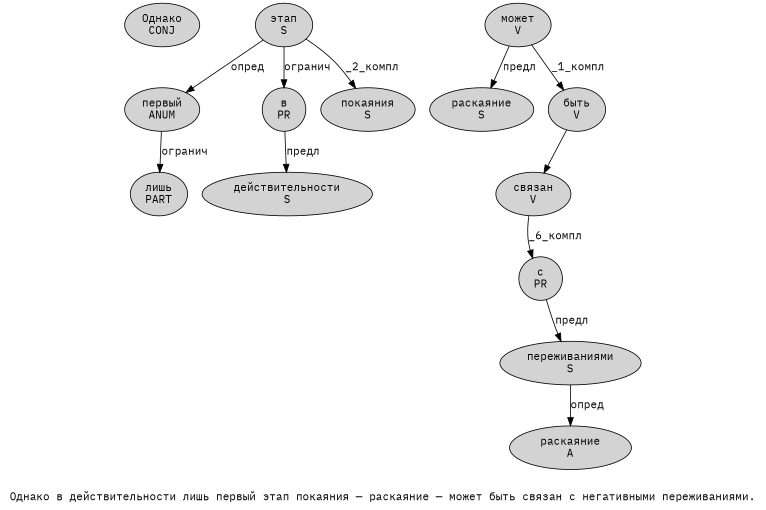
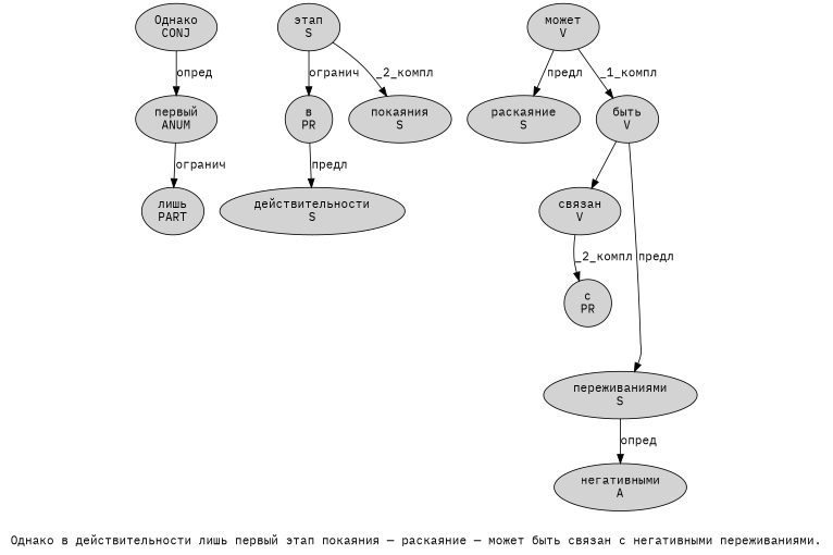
  digraph {
    fontname="IBM Plex Mono"
    label="Однако в действительности лишь первый этап покаяния — раскаяние — может быть связан с негативными переживаниями."
    node [fillcolor=lightgray fontname="IBM Plex Mono" penwidth=1 shape=ellipse style=filled]
    edge [fontname="IBM Plex Mono"]
    n1 [label="Однако\nCONJ"]
    n2 [label="в\nPR"]
    n3 [label="действительности\nS"]
    n4 [label="лишь\nPART"]
    n5 [label="первый\nANUM"]
    n6 [label="этап\nS"]
    n7 [label="покаяния\nS"]
    n8 [label="может\nV"]
    n9 [label="раскаяние\nS"]
    n10 [label="быть\nV"]
    n11 [label="связан\nV"]
    n12 [label="с\nPR"]
    n13 [label="переживаниями\nS"]
-   n14 [label="раскаяние\nA"]
+   n14 [label="негативными\nA"]
    n2 -> n3 [label="предл"]
    n5 -> n4 [label="огранич"]
    n6 -> n2 [label="огранич"]
-   n6 -> n5 [label="опред"]
+   n1 -> n5 [label="опред"]
    n6 -> n7 [label="_2_компл"]
    n8 -> n9 [label="предл"]
    n8 -> n10 [label="_1_компл"]
    n10 -> n11
-   n11 -> n12 [label="_6_компл"]
-   n12 -> n13 [label="предл"]
+   n11 -> n12 [label="_2_компл"]
+   n10 -> n13 [label="предл"]
    n13 -> n14 [label="опред"]
  }
